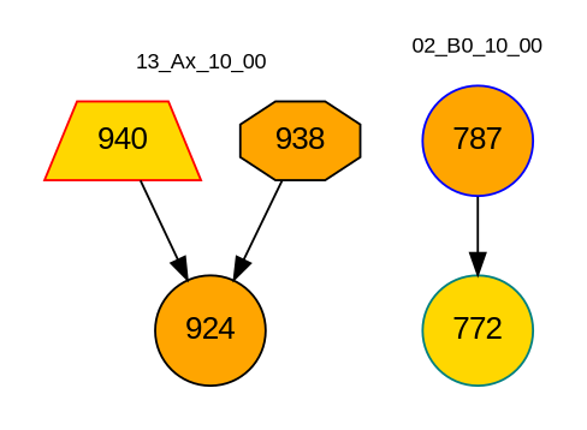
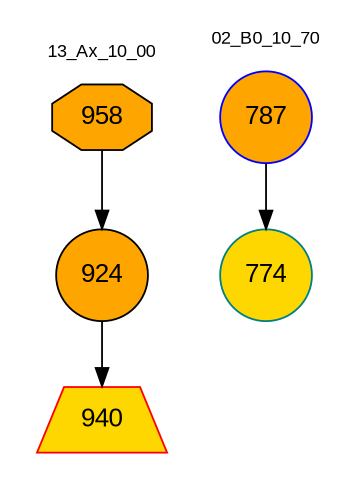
  digraph {
    fontname="Liberation Sans"
    node [color=black fillcolor=orange fontname="Liberation Sans" shape=circle style=filled]
    edge [color=black fontname="Liberation Sans"]
-   n1 [label=938 shape=octagon]
+   n1 [label=958 shape=octagon]
    n2 [label=924]
    n3 [color=red fillcolor=gold label=940 shape=trapezium]
    n4 [color=blue label=787]
-   n5 [color=teal fillcolor=gold label=772]
+   n5 [color=teal fillcolor=gold label=774]
    subgraph cluster_1 {
      color=white
      fontsize=10
      label="13_Ax_10_00"
      n1
      n2
      n3
    }
    subgraph cluster_2 {
      color=white
      fontsize=10
-     label="02_B0_10_00"
+     label="02_B0_10_70"
      n4
      n5
    }
    n1 -> n2
-   n3 -> n2
+   n2 -> n3
    n4 -> n5
  }
